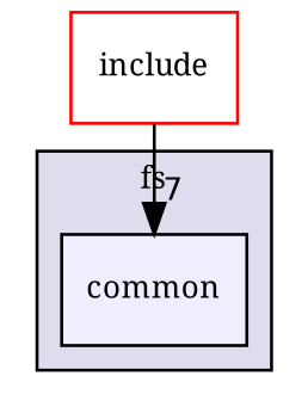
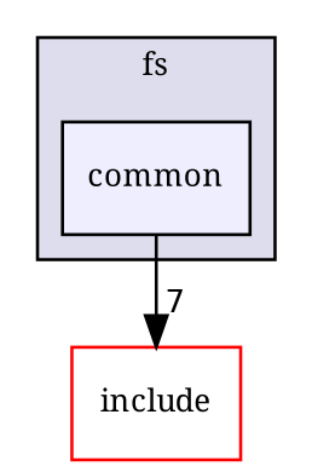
  digraph {
    compound=true
    fontname="Noto Serif"
    node [fontname="Noto Serif" fontsize=10 shape=box style=filled]
    n1 [fillcolor="#eeeeff" label=common pencolor=black]
    n2 [color=red fillcolor=white label=include]
    subgraph cluster_1 {
      bgcolor="#ddddee"
      fontsize=10
      label=fs
      pencolor=black
      n1
    }
-   n2 -> n1 [headlabel=7 labeldistance=1.5 labelfontname=Helvetica labelfontsize=10 fontname="Noto Serif"]
+   n1 -> n2 [headlabel=7 labeldistance=1.5 labelfontname=Helvetica labelfontsize=10 fontname="Noto Serif"]
  }
